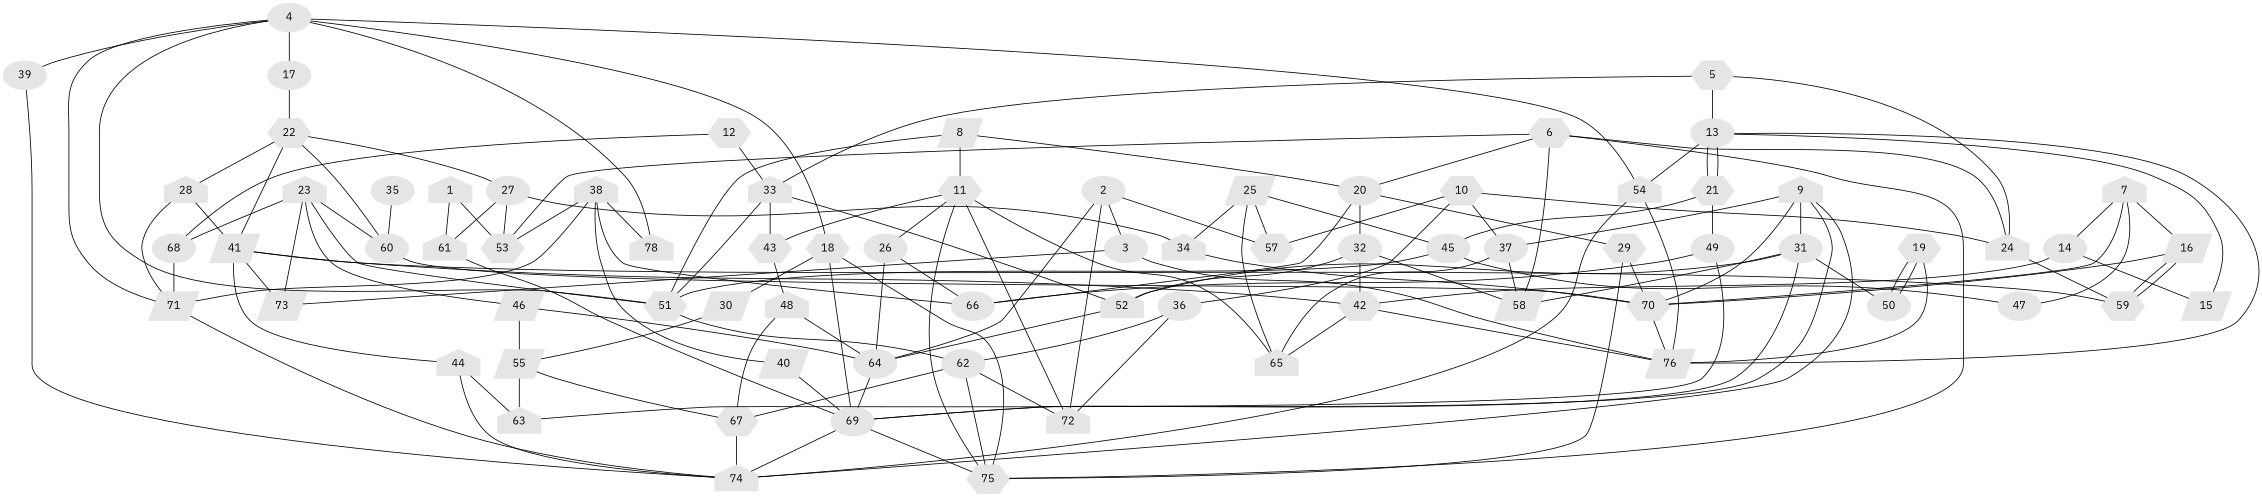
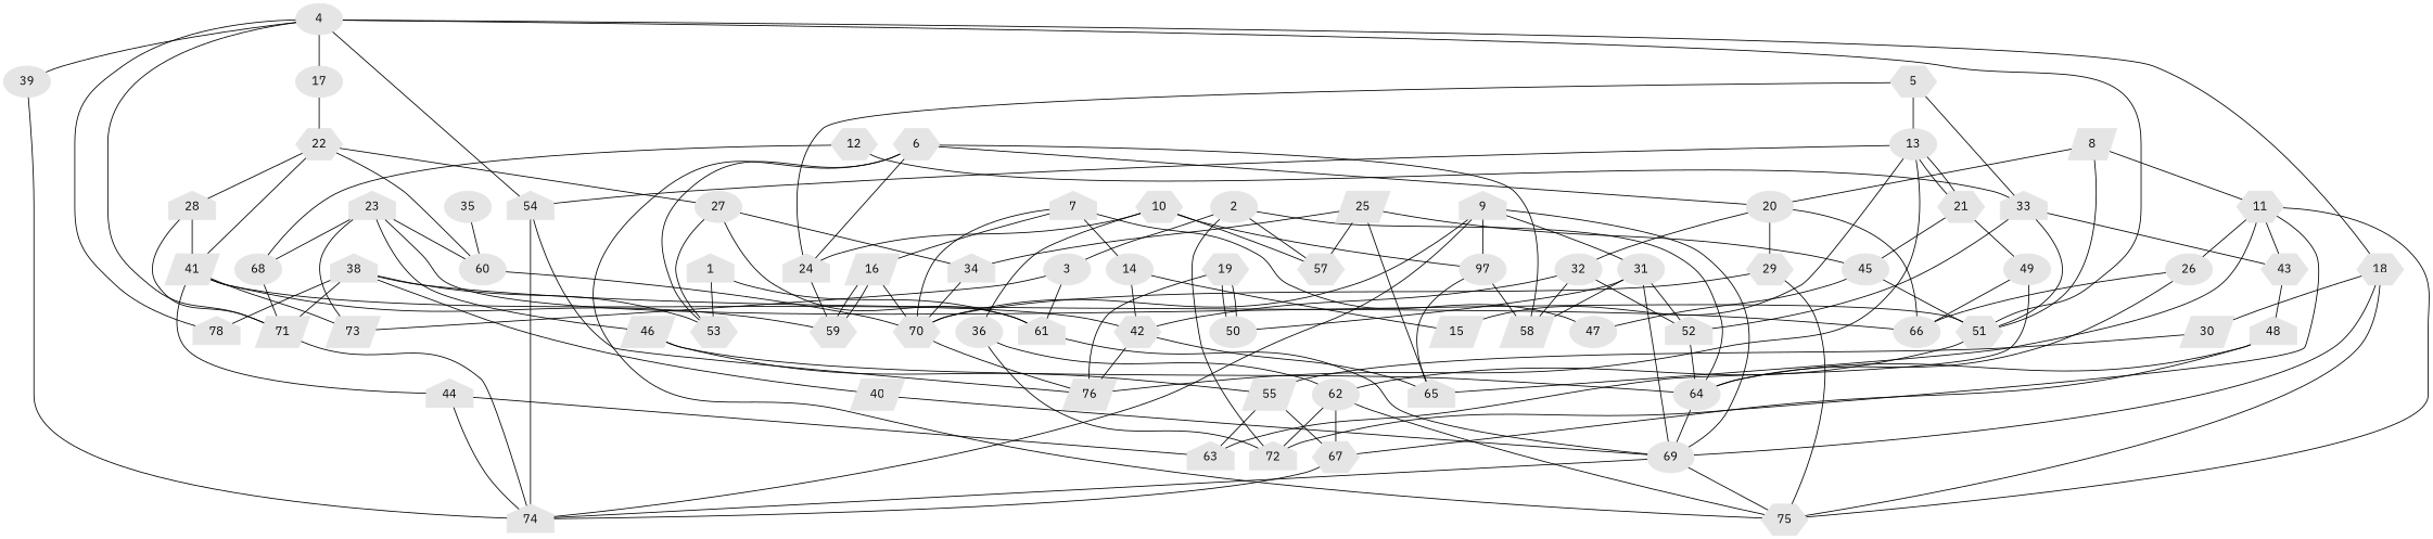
  graph {
    fontname="IBM Plex Sans"
    node [color=gray90 fontname="IBM Plex Sans" shape=ellipse style=filled]
    edge [fontname="IBM Plex Sans"]
    1 [shape=house]
    53 [shape=hexagon]
    61 [shape=house]
    69
    2
    3
    57 [shape=hexagon]
    64
    72 [shape=house]
    73 [shape=parallelogram]
    4
    17
    18 [shape=hexagon]
    39
    51 [shape=hexagon]
    54 [shape=house]
    71 [shape=parallelogram]
    n18 [label=78 shape=house]
    22 [shape=hexagon]
    75 [shape=hexagon]
    30 [shape=parallelogram]
    74 [shape=house]
    62
    76 [shape=parallelogram]
    5 [shape=hexagon]
    13
    24 [shape=house]
    33 [shape=house]
    15 [shape=parallelogram]
    21 [shape=hexagon]
    59 [shape=hexagon]
    43 [shape=hexagon]
    52 [shape=house]
    6 [shape=hexagon]
    20
    58 [shape=parallelogram]
    29 [shape=hexagon]
    32
    66
    7 [shape=house]
    14
    16 [shape=parallelogram]
    47
    70 [shape=hexagon]
    42 [shape=hexagon]
    8 [shape=parallelogram]
    11 [shape=hexagon]
    26
    65 [shape=house]
    9 [shape=house]
    31
-   37
+   37 [label=97]
    50
    10 [shape=hexagon]
    36
    48 [shape=house]
    12 [shape=hexagon]
    68
    45
    49
    27
    28 [shape=house]
    41 [shape=parallelogram]
    60
    55 [shape=parallelogram]
    19 [shape=hexagon]
    63 [shape=house]
    34 [shape=house]
    44 [shape=house]
    23 [shape=house]
    46 [shape=parallelogram]
    25 [shape=parallelogram]
    35
    67 [shape=hexagon]
    38 [shape=house]
    40 [shape=parallelogram]
    1 -- 53
    1 -- 61
    61 -- 69
    69 -- 75
    69 -- 74
    2 -- 3
    2 -- 57
    2 -- 64
    2 -- 72
-   3 -- 76
+   3 -- 61
    3 -- 73
    64 -- 69
    4 -- 17
    4 -- 18
    4 -- 39
    4 -- 51
    4 -- 54
    4 -- 71
    4 -- n18
    17 -- 22
    18 -- 69
    18 -- 75
    18 -- 30
    39 -- 74
    51 -- 62
    54 -- 74
    54 -- 76
    71 -- 74
    22 -- 27
    22 -- 28
    22 -- 41
    22 -- 60
    30 -- 55
    62 -- 72
    62 -- 75
    62 -- 67
    5 -- 13
    5 -- 24
    5 -- 33
    13 -- 54
    13 -- 76
    13 -- 15
    13 -- 21
    13 -- 21
    24 -- 59
    33 -- 51
    33 -- 43
    33 -- 52
    21 -- 45
    21 -- 49
    43 -- 48
    52 -- 64
    6 -- 53
    6 -- 75
    6 -- 24
    6 -- 20
    6 -- 58
    20 -- 29
    20 -- 32
    20 -- 66
    29 -- 75
    29 -- 70
    32 -- 52
    32 -- 58
    32 -- 42
    7 -- 14
    7 -- 16
    7 -- 47
    7 -- 70
    14 -- 15
    14 -- 42
    16 -- 59
    16 -- 59
    16 -- 70
    70 -- 76
    42 -- 76
    42 -- 65
    8 -- 51
    8 -- 20
    8 -- 11
    11 -- 72
    11 -- 75
    11 -- 43
    11 -- 26
    11 -- 65
    26 -- 64
    26 -- 66
    9 -- 69
    9 -- 74
    9 -- 70
    9 -- 31
    9 -- 37
    31 -- 69
    31 -- 52
    31 -- 58
    31 -- 50
    37 -- 58
    37 -- 65
    10 -- 57
    10 -- 24
    10 -- 37
    10 -- 36
    36 -- 72
    36 -- 62
    48 -- 64
    48 -- 67
    12 -- 33
    12 -- 68
    68 -- 71
    45 -- 51
    45 -- 47
    49 -- 66
    49 -- 63
    27 -- 53
    27 -- 61
    27 -- 34
    28 -- 71
    28 -- 41
    41 -- 73
    41 -- 59
    41 -- 42
    41 -- 44
    60 -- 70
    55 -- 63
    55 -- 67
    19 -- 76
    19 -- 50
    19 -- 50
    34 -- 70
    44 -- 74
    44 -- 63
    23 -- 73
    23 -- 51
    23 -- 68
    23 -- 60
    23 -- 46
    46 -- 64
    46 -- 55
    25 -- 57
    25 -- 65
    25 -- 45
    25 -- 34
    35 -- 60
    67 -- 74
    38 -- 53
    38 -- 71
    38 -- n18
    38 -- 66
    38 -- 40
    40 -- 69
  }
